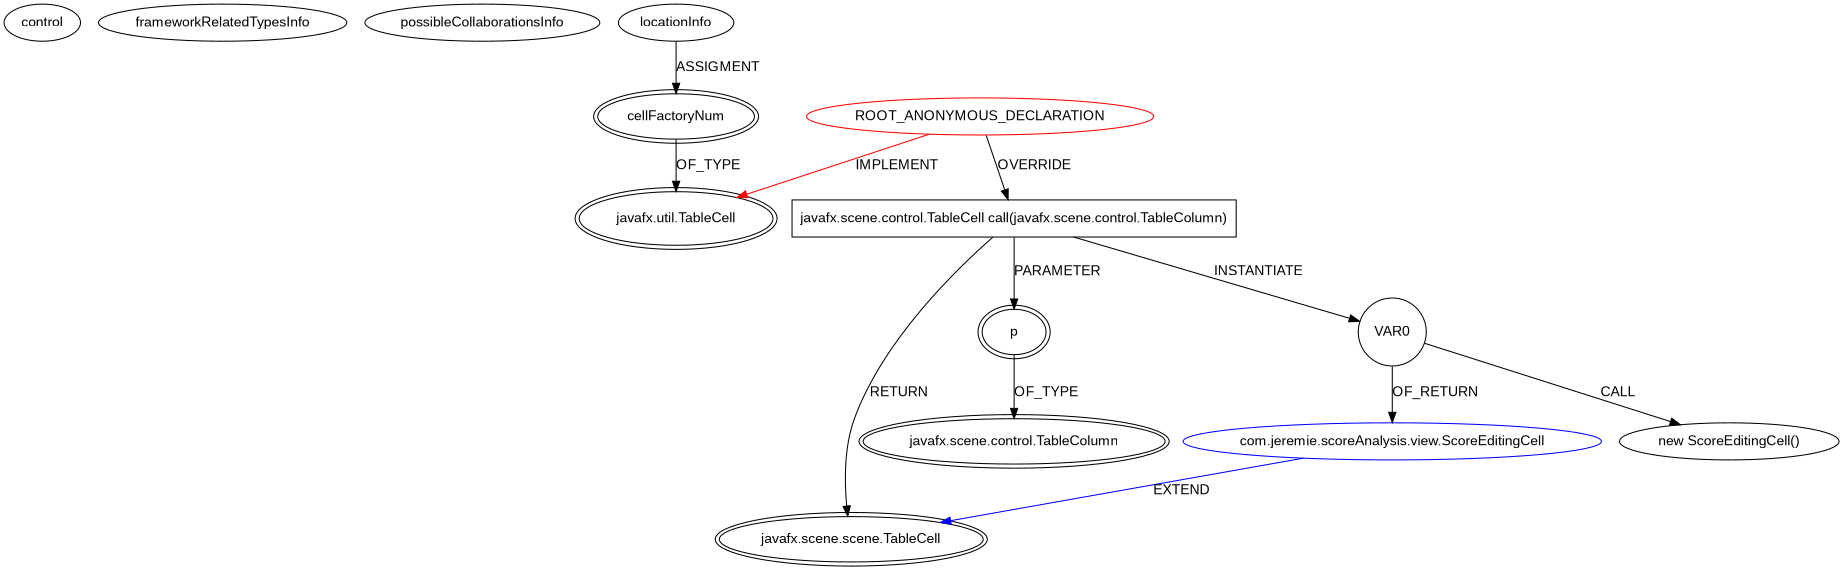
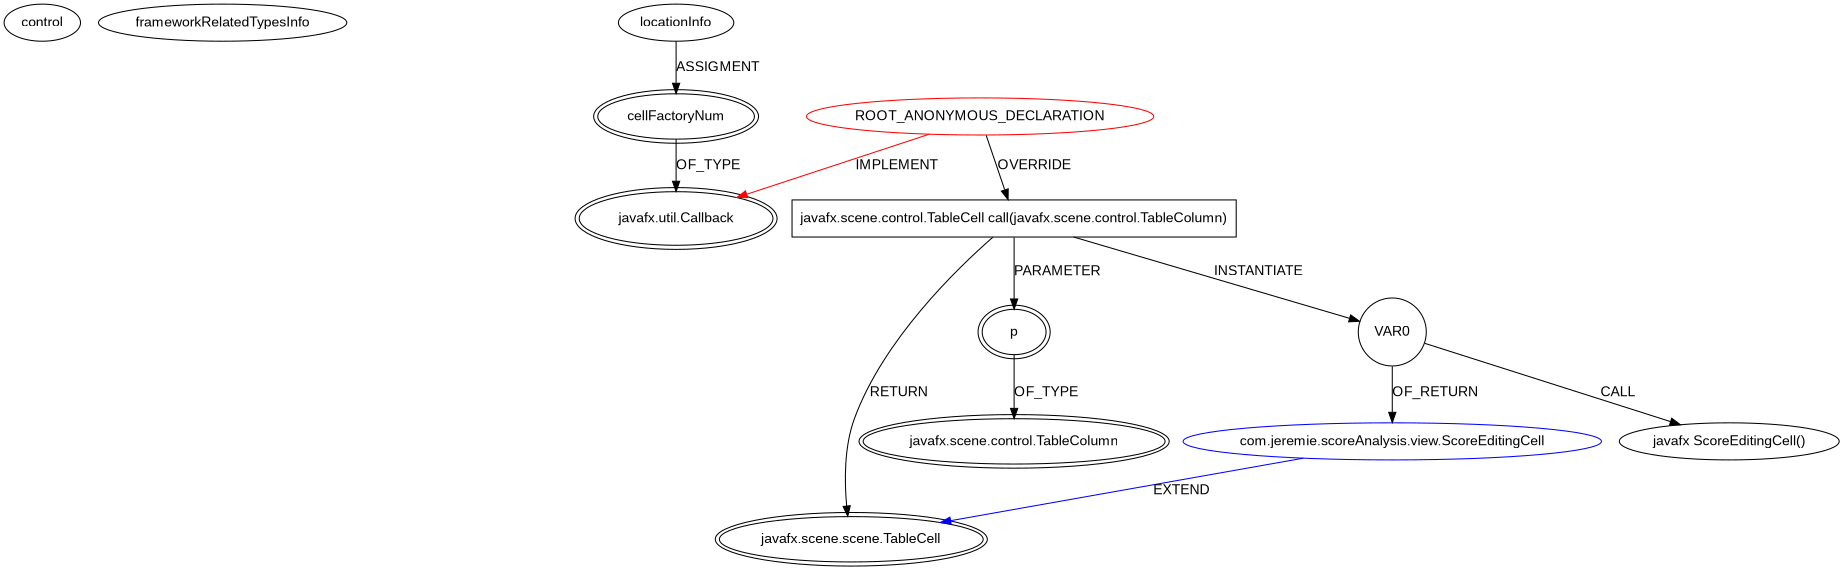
  digraph {
    fontname="Liberation Sans"
    node [fontname="Liberation Sans" isFrameworkType=true]
    edge [fontname="Liberation Sans"]
    n1 [category=extension_graph graphId=616 isAnonymous=true label=control possibleRelation=true isFrameworkType=""]
    frameworkRelatedTypesInfo [0="javafx.util.Callback" isFrameworkType=""]
-   possibleCollaborationsInfo [0="616~OVERRIDING_METHOD_DECLARATION-INSTANTIATION-~javafx.util.Callback ~javafx.scene.control.TableCell ~true~false" isFrameworkType=""]
    locationInfo [contextSignature="void tableViewinitialize()" filePath="/JeremieAstray-studentScoreAnalysis/studentScoreAnalysis-master/src/com/jeremie/scoreAnalysis/controller/MainController.java" graphId=616 projectName="JeremieAstray-studentScoreAnalysis" isFrameworkType=""]
    n5 [label=cellFactoryNum peripheries=2 vertexType=OUTSIDE_VARIABLE_EXPRESION]
    n6 [color=red isFrameworkType=false label=ROOT_ANONYMOUS_DECLARATION vertexType=ROOT_ANONYMOUS_DECLARATION]
-   n7 [label="javafx.util.TableCell" peripheries=2 vertexType=FRAMEWORK_INTERFACE_TYPE]
+   n7 [label="javafx.util.Callback" peripheries=2 vertexType=FRAMEWORK_INTERFACE_TYPE]
    n8 [isFrameworkType=false label="javafx.scene.control.TableCell call(javafx.scene.control.TableColumn)" shape=box vertexType=OVERRIDING_METHOD_DECLARATION]
    n9 [label="javafx.scene.scene.TableCell" peripheries=2 vertexType=FRAMEWORK_CLASS_TYPE]
    n10 [label=p peripheries=2 vertexType=PARAMETER_DECLARATION]
    n11 [isFrameworkType=false label=VAR0 shape=circle vertexType=VARIABLE_EXPRESION]
    n12 [label="javafx.scene.control.TableColumn" peripheries=2 vertexType=FRAMEWORK_CLASS_TYPE]
    n13 [color=blue isFrameworkType=false label="com.jeremie.scoreAnalysis.view.ScoreEditingCell" vertexType=REFERENCE_CLIENT_CLASS_DECLARATION]
-   n14 [isFrameworkType=false label="new ScoreEditingCell()" vertexType=CONSTRUCTOR_CALL]
+   n14 [isFrameworkType=false label="javafx ScoreEditingCell()" vertexType=CONSTRUCTOR_CALL]
    locationInfo -> n5 [label=ASSIGMENT]
    n5 -> n7 [label=OF_TYPE]
    n6 -> n7 [color=red label=IMPLEMENT]
    n6 -> n8 [label=OVERRIDE]
    n8 -> n9 [label=RETURN]
    n8 -> n10 [label=PARAMETER]
    n8 -> n11 [label=INSTANTIATE]
    n10 -> n12 [label=OF_TYPE]
    n11 -> n13 [label=OF_RETURN]
    n11 -> n14 [label=CALL]
    n13 -> n9 [color=blue label=EXTEND]
  }
